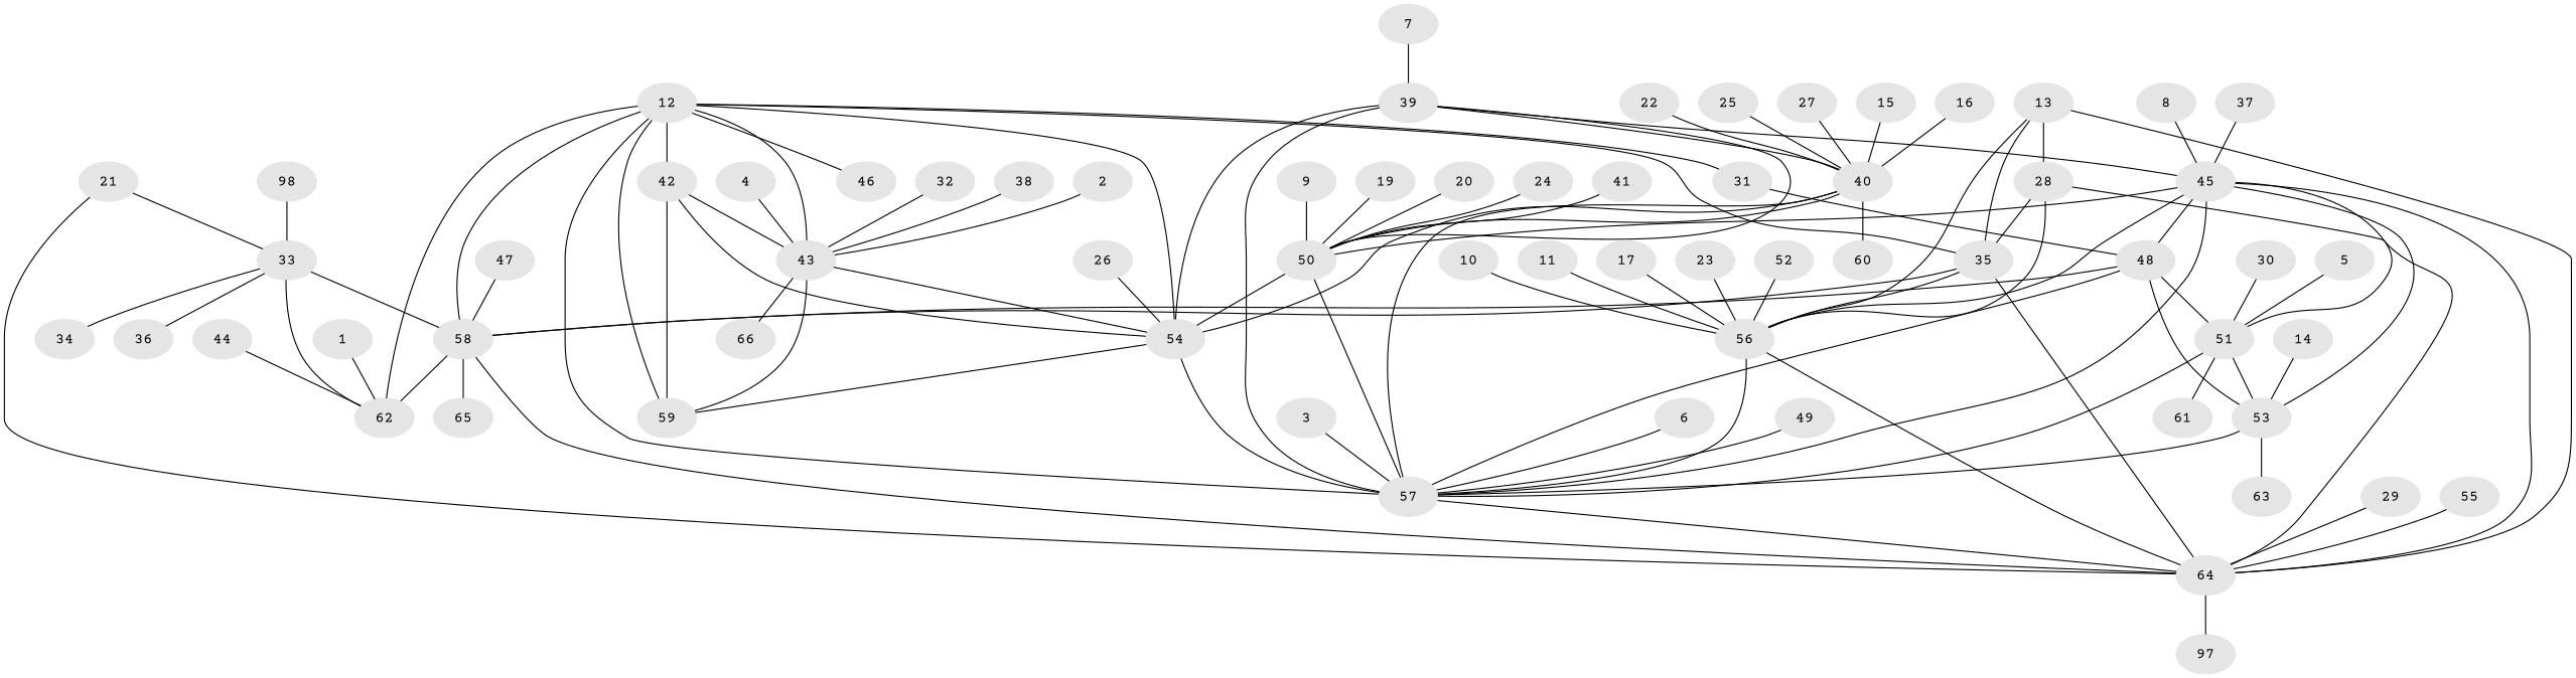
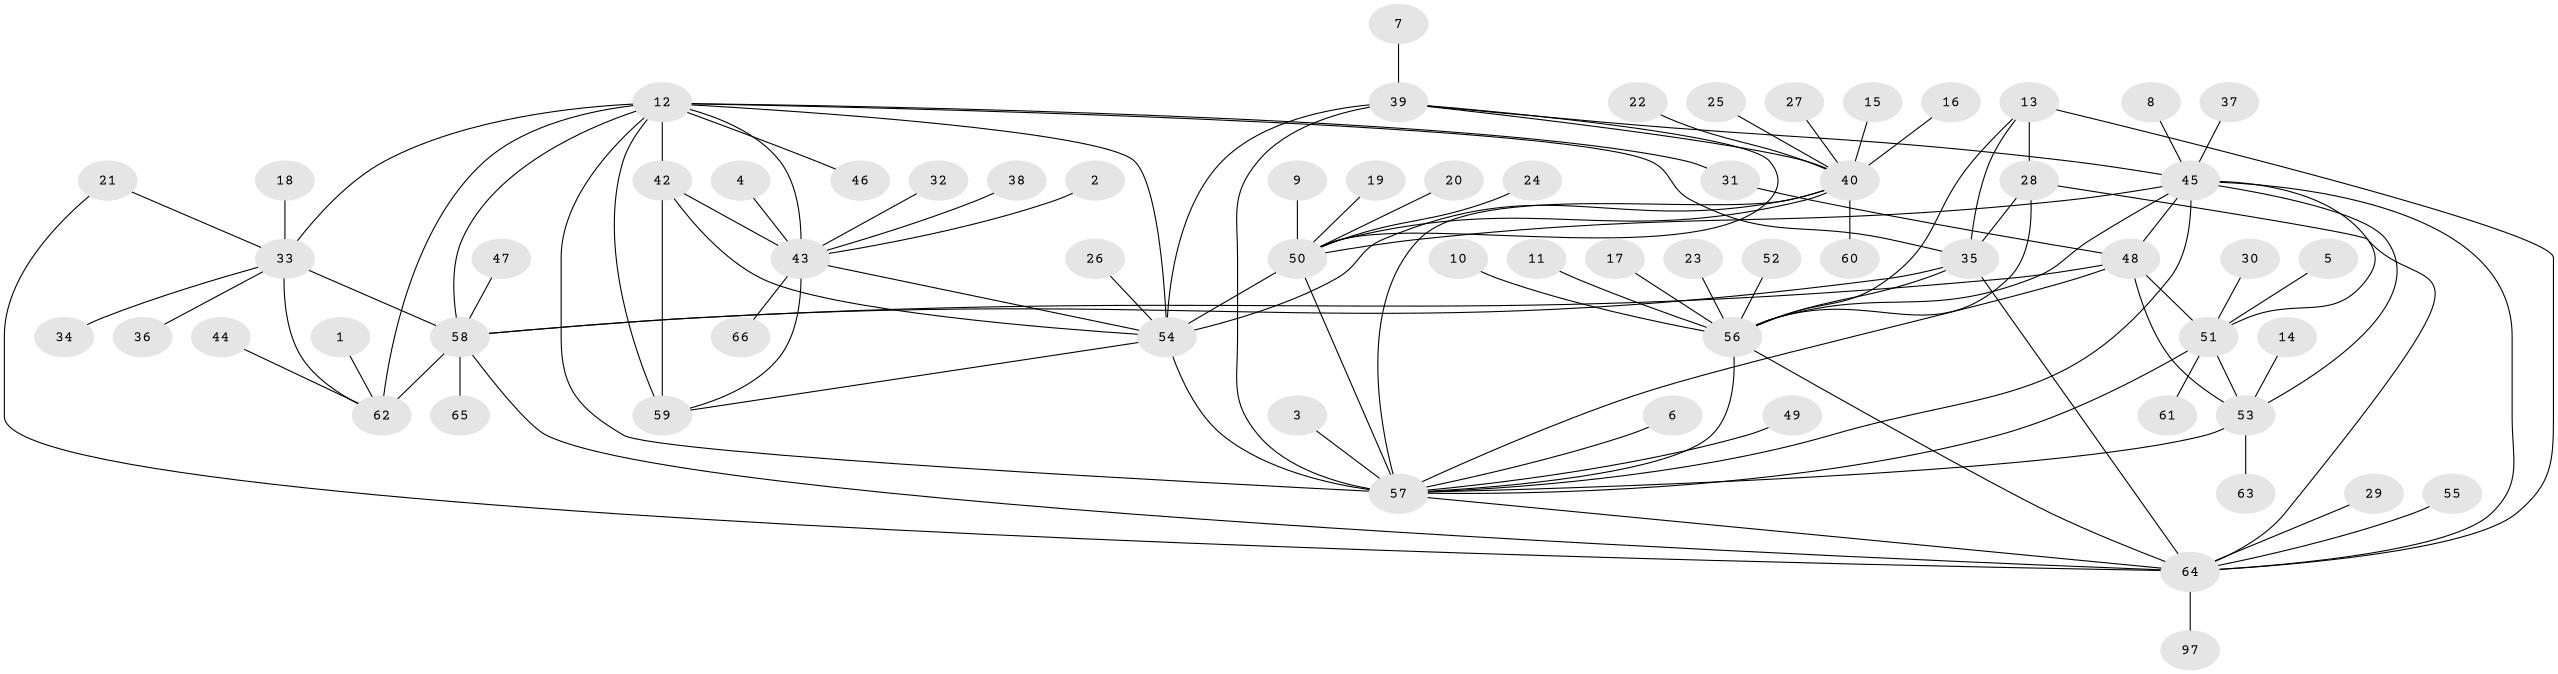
  graph {
    fontname="Courier Prime"
    node [color=gray90 fontname="Courier Prime" style=filled]
    edge [fontname="Courier Prime" weight=1.0]
    1
    62
    2
    43
    54
    59
    66
    3
    57
    64
    4
    5
    51
    53
    61
    6
    7
    39
    45
    50
    40
    8
    56
    48
    9
    10
    11
    12
    31
    33
    35
    42
    46
    58
    34
    36
    65
    13
    28
    n40 [label=97]
    14
    63
    15
    60
    16
    17
-   18 [label=98]
+   18
    19
    20
    21
    22
    23
    24
    25
    26
    27
    29
    30
    32
    37
    38
-   41
    44
    47
    49
    52
    55
    1 -- 62
    2 -- 43
    43 -- 54
    43 -- 59
    43 -- 66
    54 -- 59
    54 -- 57 [weight=2.0]
    3 -- 57
    57 -- 64 [weight=2.0]
    64 -- n40
    4 -- 43
    5 -- 51
    51 -- 57 [weight=2.0]
    51 -- 53 [weight=2.0]
    51 -- 61
    53 -- 57
    53 -- 63
    6 -- 57
    7 -- 39
    39 -- 54
    39 -- 57 [weight=2.0]
    39 -- 45
    39 -- 50
    39 -- 40
    45 -- 57
    45 -- 64
    45 -- 51 [weight=2.0]
    45 -- 53
    45 -- 50
    45 -- 56
    45 -- 48
    50 -- 54 [weight=2.0]
    50 -- 57 [weight=2.0]
    40 -- 54
    40 -- 57 [weight=2.0]
    40 -- 50
    40 -- 60
    8 -- 45
    56 -- 57
    56 -- 64
    48 -- 57
    48 -- 51 [weight=2.0]
    48 -- 53
    48 -- 58
    9 -- 50
    10 -- 56
    11 -- 56
    12 -- 62
    12 -- 43 [weight=2.0]
    12 -- 54 [weight=2.0]
    12 -- 59 [weight=2.0]
    12 -- 57 [weight=2.0]
    12 -- 31
+   12 -- 33
    12 -- 35 [weight=2.0]
    12 -- 42 [weight=2.0]
    12 -- 46
    12 -- 58 [weight=3.0]
    31 -- 48
    33 -- 62
    33 -- 58 [weight=3.0]
    33 -- 34
    33 -- 36
    35 -- 64
    35 -- 56
    35 -- 58
    42 -- 43
    42 -- 54
    42 -- 59
    58 -- 62 [weight=3.0]
    58 -- 64
    58 -- 65
    13 -- 64 [weight=2.0]
    13 -- 56 [weight=2.0]
    13 -- 35 [weight=2.0]
    13 -- 28 [weight=2.0]
    28 -- 64
    28 -- 56
    28 -- 35
    14 -- 53
    15 -- 40
    16 -- 40
    17 -- 56
    18 -- 33
    19 -- 50
    20 -- 50
    21 -- 64
    21 -- 33
    22 -- 40
    23 -- 56
    24 -- 50
    25 -- 40
    26 -- 54
    27 -- 40
    29 -- 64
    30 -- 51
    32 -- 43
    37 -- 45
    38 -- 43
-   41 -- 50
    44 -- 62
    47 -- 58
    49 -- 57
    52 -- 56
    55 -- 64
  }
